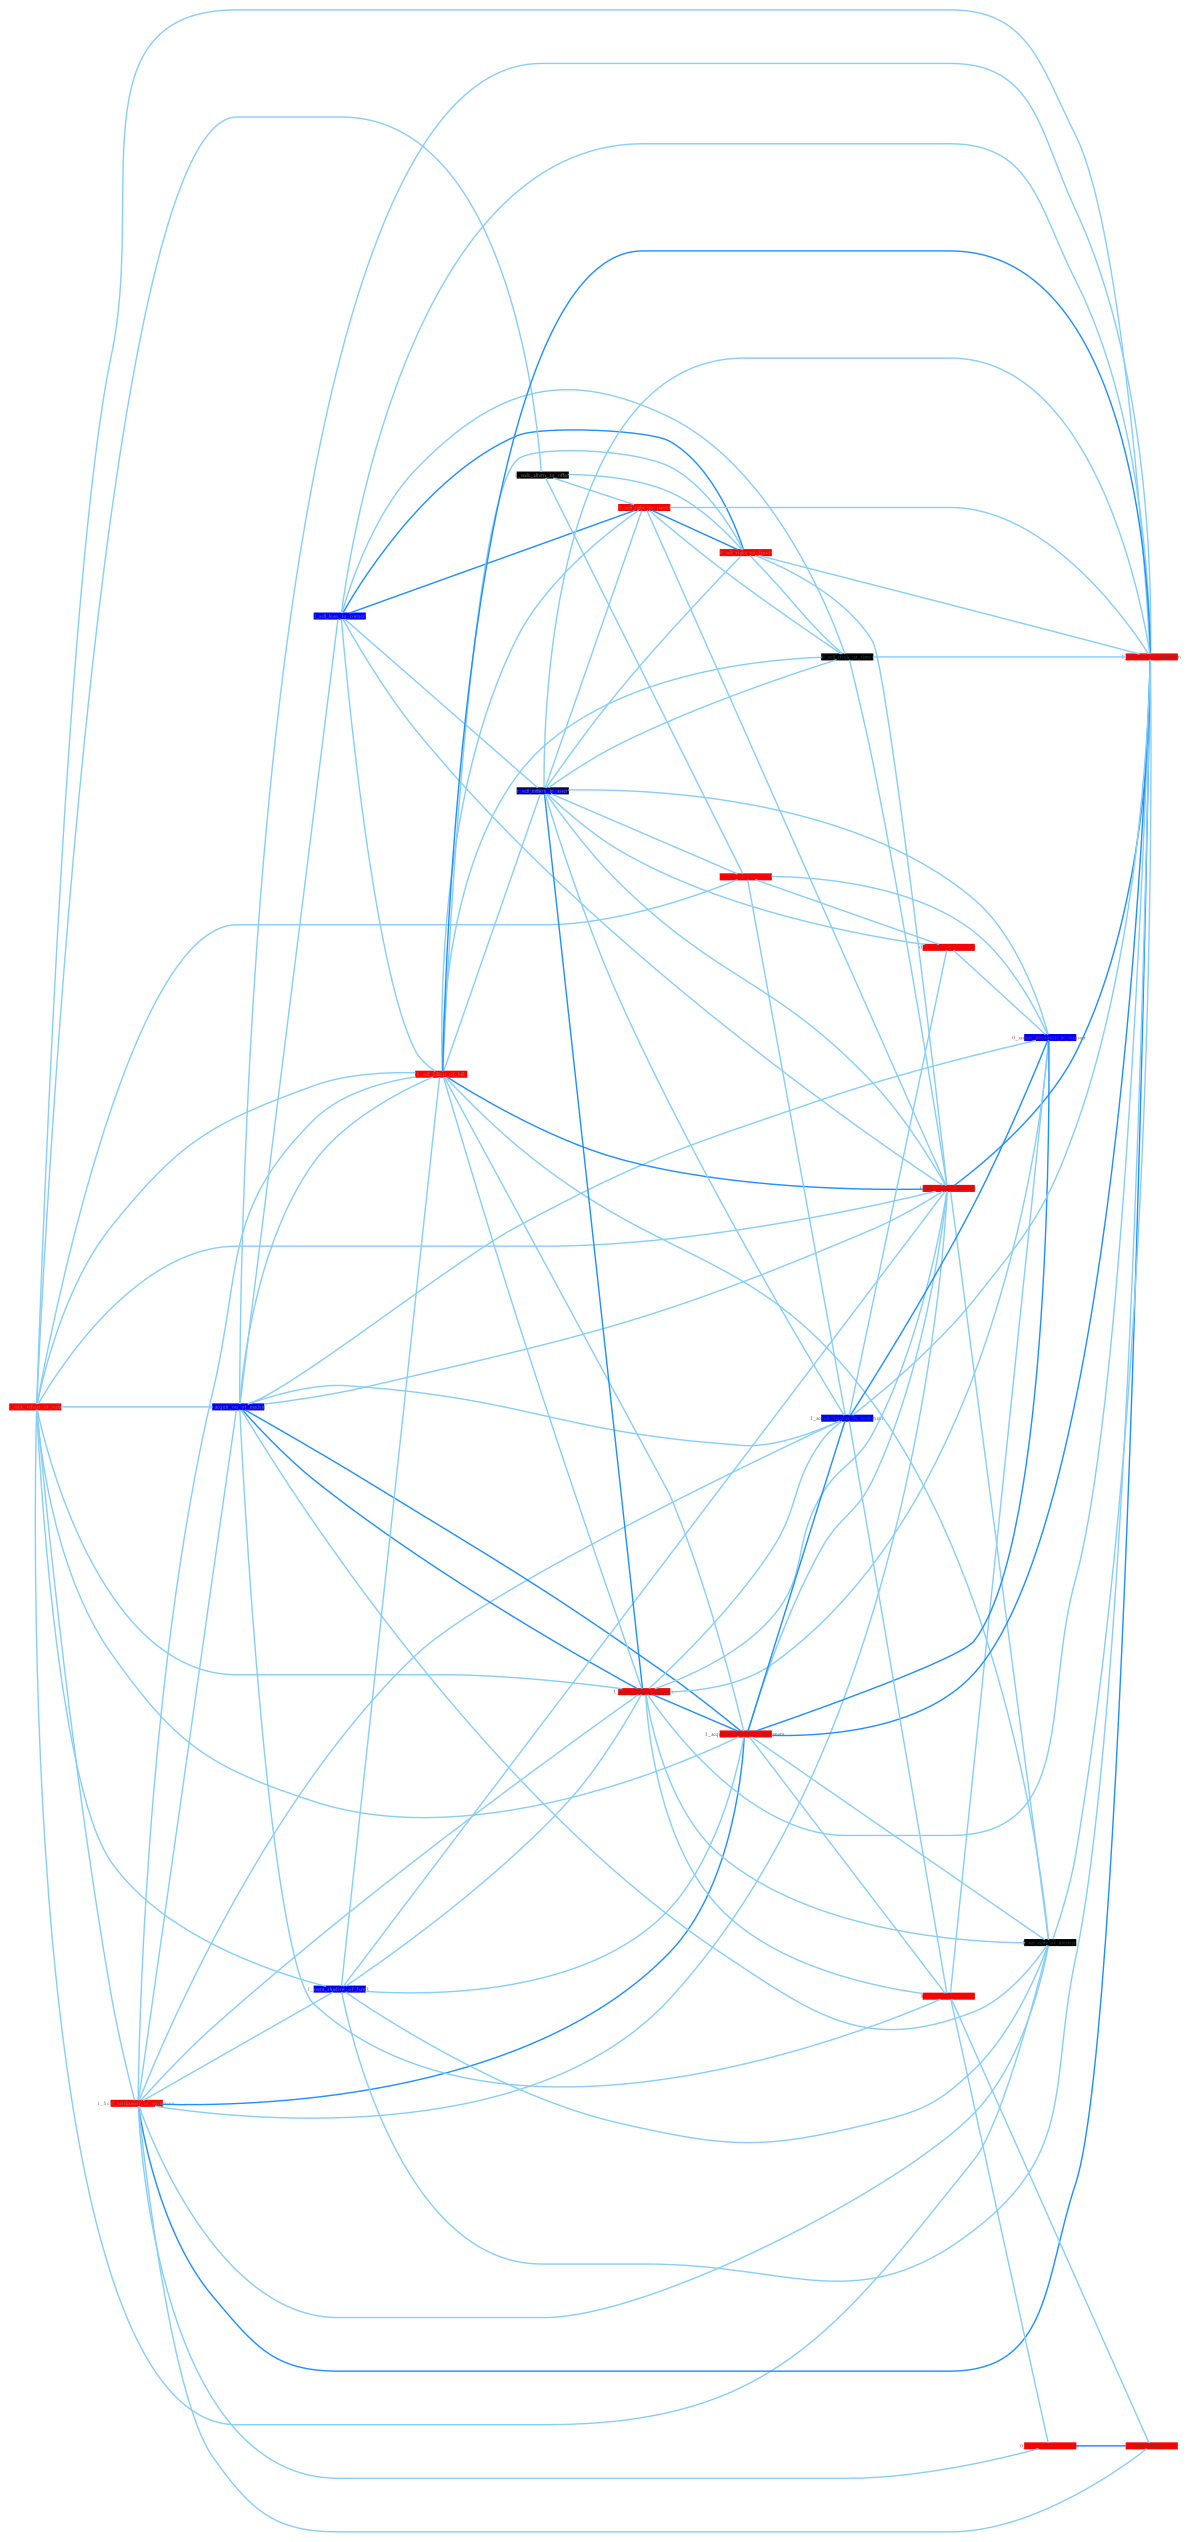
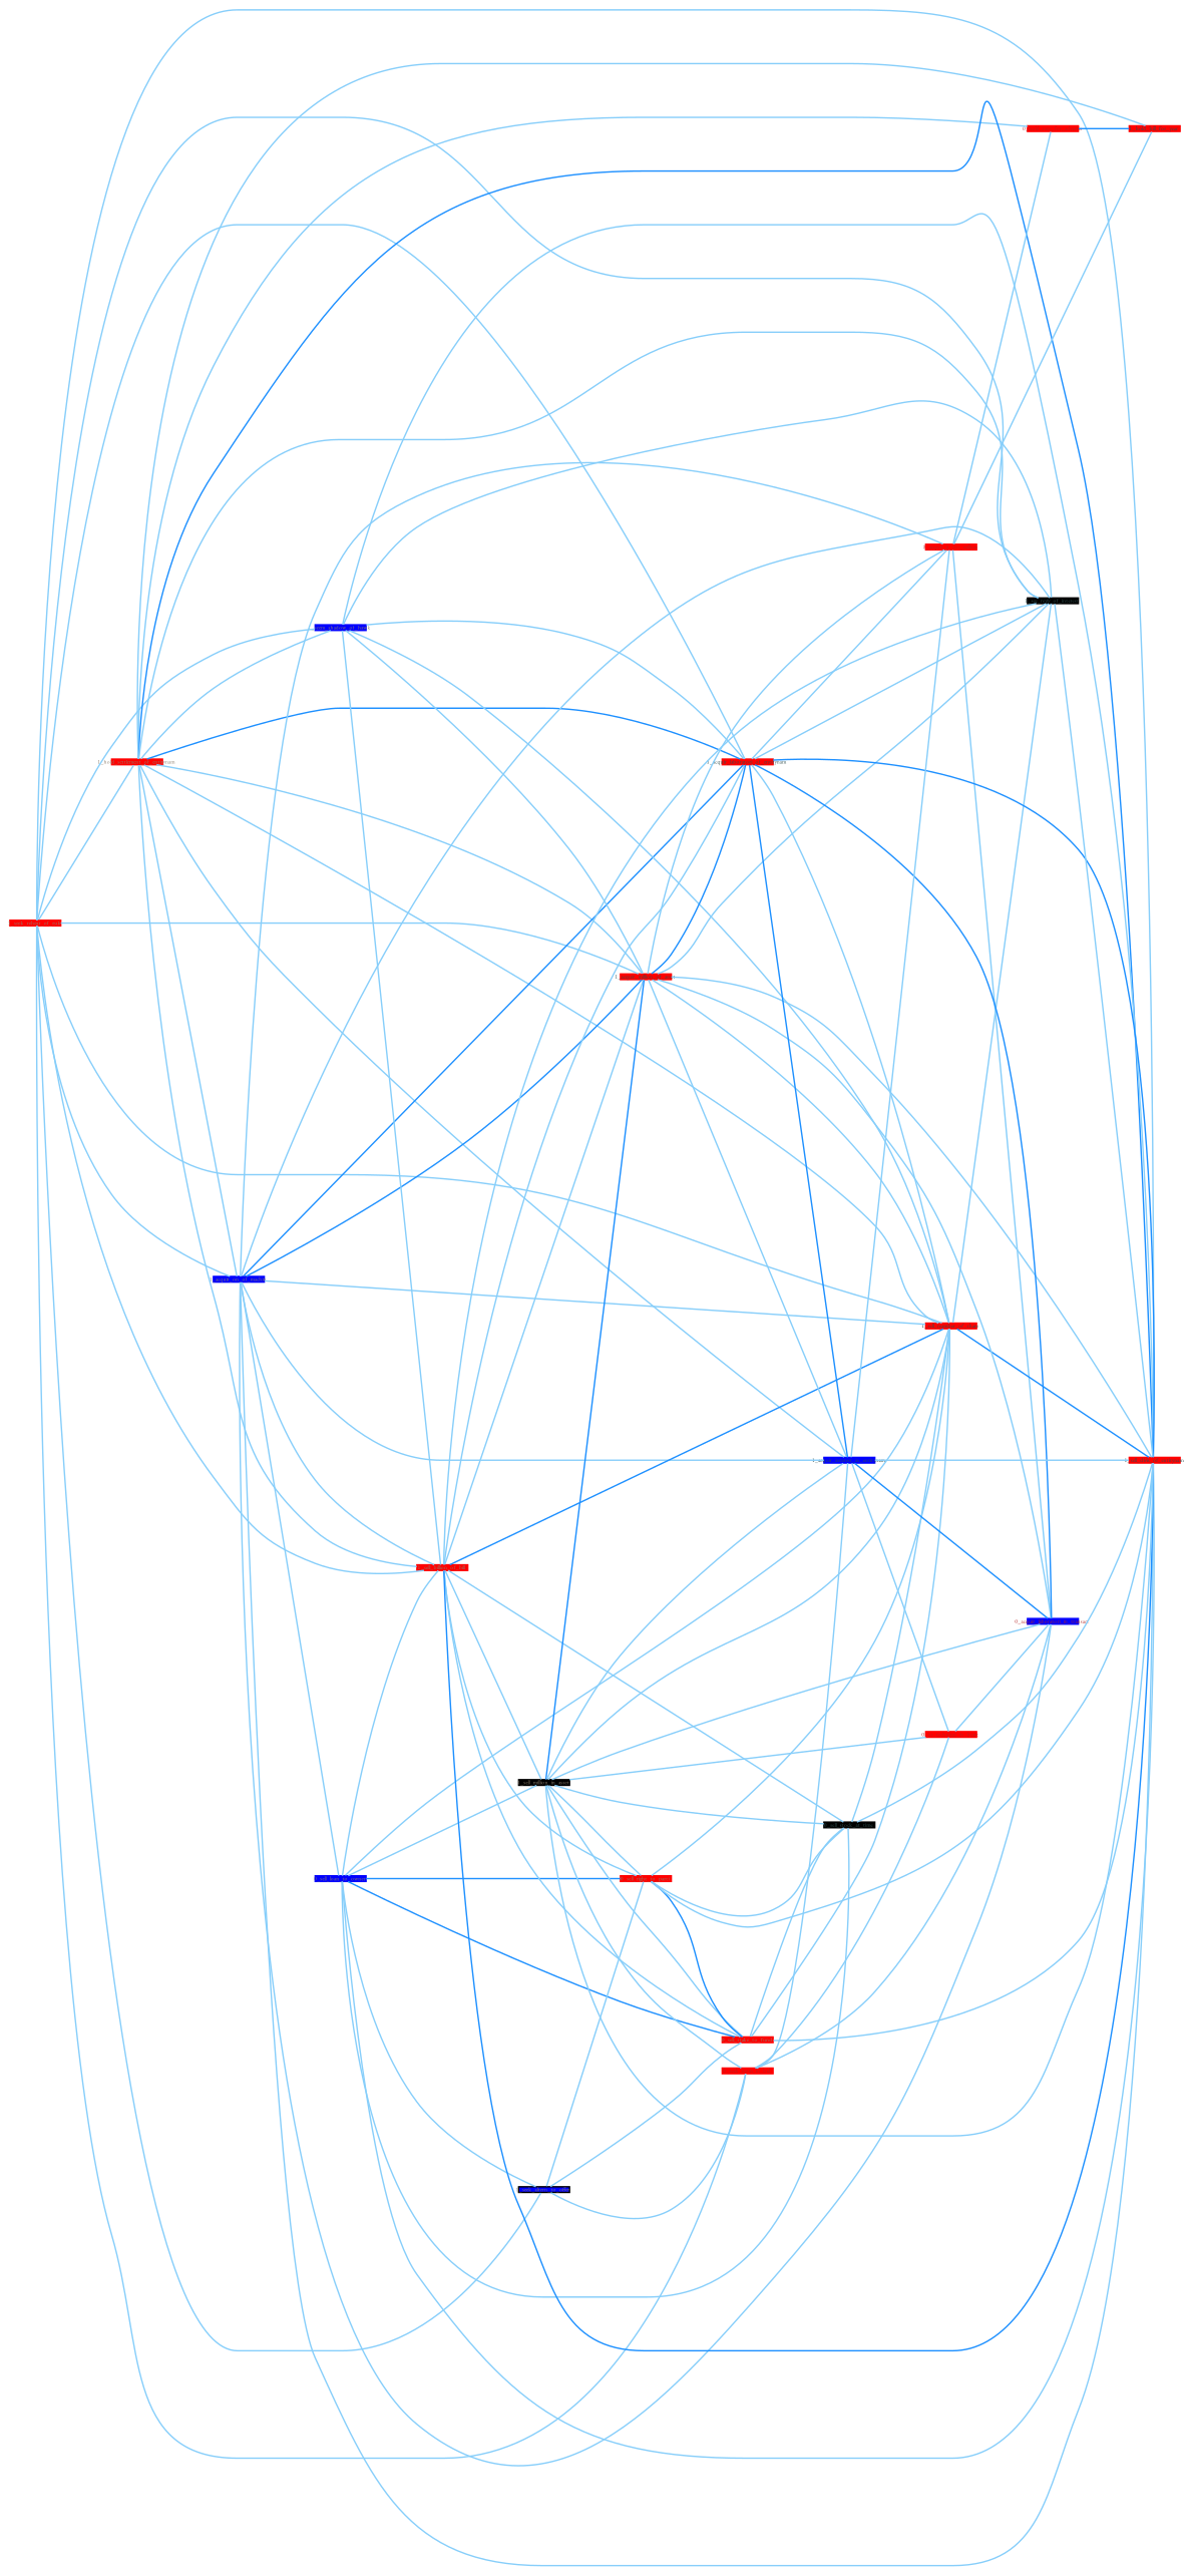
  graph {
    fontname="EB Garamond"
    rankdir=LR
    node [color=red fixedsize=true fontcolor="#8b7d6b" fontname="EB Garamond" fontsize=4 shape=polygon style=filled]
    edge [color="#87cefa" fontname="EB Garamond" w=1]
    "0_sell_loan_to_owner " [color=blue height=.06 width=.5]
    "1_seek_rehear_of_rule " [height=.06 width=.5]
    "1_hold_settlement_of_entitynam " [height=.06 width=.5]
-   "1_seek_altern_to_offer " [color=black height=.06 width=.5]
+   "1_seek_altern_to_offer " [color=black height=.06 width=.5 fillcolor=blue]
    "1_acquir_on_of_machin " [color=blue height=.06 width=.5]
    "1_seem_shadow_of_hawk " [color=blue height=.06 width=.5]
    "1_sell_billion_of_bill " [height=.06 width=.5]
-   "1_sell_million_in_asset " [color=black height=.06 width=.5 fillcolor=blue]
+   "1_sell_million_in_asset " [color=black height=.06 width=.5]
    "0_sell_right_to_parti " [height=.06 width=.5]
    "0_sell_stake_to_fund " [height=.06 width=.5]
    "0_seek_term_in_bid " [fontcolor="#b22222" height=.06 width=.5]
    "0_us_techniqu_in_heart " [fontcolor="#b22222" height=.06 width=.5]
    "0_acquir_it_for_million " [fontcolor="#b22222" height=.06 width=.5]
    "0_hold_rate_for_advertis " [fontcolor="#b22222" height=.06 width=.5]
    "0_acquir_laboratori_in_transact " [color=blue fontcolor="#b22222" height=.06 width=.5]
    "0_sell_stock_at_time " [color=black fontcolor="#2f4f4f" height=.06 width=.5]
    "1_sell_number_of_share " [fontcolor="#2f4f4f" height=.06 width=.5]
    "1_sell_divis_of_entitynam " [fontcolor="#2f4f4f" height=.06 width=.5]
    "1_acquir_million_of_asset " [fontcolor="#2f4f4f" height=.06 width=.5]
    "1_acquir_laboratori_of_entitynam " [fontcolor="#2f4f4f" height=.06 width=.5]
    "1_see_reviv_of_interest " [color=black fontcolor="#2f4f4f" height=.06 width=.5]
    "1_acquir_interest_in_entitynam " [color=blue fontcolor="#2f4f4f" height=.06 width=.5]
    "1_hold_bill_for_year " [fontcolor="#2f4f4f" height=.06 width=.5]
    subgraph sub_1 {
      "0_sell_loan_to_owner "
      "1_seek_rehear_of_rule "
      "1_hold_settlement_of_entitynam "
      "1_seek_altern_to_offer "
      "1_acquir_on_of_machin "
      "1_seem_shadow_of_hawk "
      "1_sell_billion_of_bill "
      "1_sell_million_in_asset "
      "0_sell_right_to_parti "
      "0_sell_stake_to_fund "
    }
    subgraph sub_2 {
      "0_seek_term_in_bid "
      "0_us_techniqu_in_heart "
      "0_acquir_it_for_million "
      "0_hold_rate_for_advertis "
      "0_acquir_laboratori_in_transact "
    }
+   "0_sell_loan_to_owner " -- "1_seek_altern_to_offer "
    "0_sell_loan_to_owner " -- "1_sell_billion_of_bill "
    "0_sell_loan_to_owner " -- "1_sell_million_in_asset "
    "0_sell_loan_to_owner " -- "0_sell_right_to_parti " [color="#1e90ff" w=2]
    "0_sell_loan_to_owner " -- "0_sell_stake_to_fund " [color="#1e90ff" w=2]
    "0_sell_loan_to_owner " -- "0_sell_stock_at_time "
    "0_sell_loan_to_owner " -- "1_sell_number_of_share "
    "0_sell_loan_to_owner " -- "1_sell_divis_of_entitynam "
    "1_seek_rehear_of_rule " -- "1_hold_settlement_of_entitynam "
    "1_seek_rehear_of_rule " -- "1_seek_altern_to_offer "
    "1_seek_rehear_of_rule " -- "1_acquir_on_of_machin "
    "1_seek_rehear_of_rule " -- "1_seem_shadow_of_hawk "
    "1_seek_rehear_of_rule " -- "1_sell_billion_of_bill "
    "1_seek_rehear_of_rule " -- "0_seek_term_in_bid "
    "1_seek_rehear_of_rule " -- "1_sell_number_of_share "
    "1_seek_rehear_of_rule " -- "1_sell_divis_of_entitynam "
    "1_seek_rehear_of_rule " -- "1_acquir_million_of_asset "
    "1_seek_rehear_of_rule " -- "1_acquir_laboratori_of_entitynam "
    "1_seek_rehear_of_rule " -- "1_see_reviv_of_interest "
    "1_hold_settlement_of_entitynam " -- "1_acquir_on_of_machin "
    "1_hold_settlement_of_entitynam " -- "1_seem_shadow_of_hawk "
    "1_hold_settlement_of_entitynam " -- "1_sell_billion_of_bill "
    "1_hold_settlement_of_entitynam " -- "0_hold_rate_for_advertis "
    "1_hold_settlement_of_entitynam " -- "1_sell_number_of_share "
    "1_hold_settlement_of_entitynam " -- "1_sell_divis_of_entitynam " [color="#1e90ff" w=2]
    "1_hold_settlement_of_entitynam " -- "1_acquir_million_of_asset "
    "1_hold_settlement_of_entitynam " -- "1_acquir_laboratori_of_entitynam " [color="#1e90ff" w=2]
    "1_hold_settlement_of_entitynam " -- "1_see_reviv_of_interest "
    "1_hold_settlement_of_entitynam " -- "1_acquir_interest_in_entitynam "
    "1_hold_settlement_of_entitynam " -- "1_hold_bill_for_year "
    "1_seek_altern_to_offer " -- "0_sell_right_to_parti "
    "1_seek_altern_to_offer " -- "0_sell_stake_to_fund "
    "1_seek_altern_to_offer " -- "0_seek_term_in_bid "
    "1_acquir_on_of_machin " -- "0_sell_loan_to_owner "
    "1_acquir_on_of_machin " -- "1_sell_billion_of_bill "
    "1_acquir_on_of_machin " -- "0_acquir_it_for_million "
    "1_acquir_on_of_machin " -- "0_acquir_laboratori_in_transact "
    "1_acquir_on_of_machin " -- "1_sell_number_of_share "
    "1_acquir_on_of_machin " -- "1_sell_divis_of_entitynam "
    "1_acquir_on_of_machin " -- "1_acquir_million_of_asset " [color="#1e90ff" w=2]
    "1_acquir_on_of_machin " -- "1_acquir_laboratori_of_entitynam " [color="#1e90ff" w=2]
    "1_acquir_on_of_machin " -- "1_see_reviv_of_interest "
    "1_acquir_on_of_machin " -- "1_acquir_interest_in_entitynam "
    "1_seem_shadow_of_hawk " -- "1_sell_billion_of_bill "
    "1_seem_shadow_of_hawk " -- "1_sell_number_of_share "
    "1_seem_shadow_of_hawk " -- "1_sell_divis_of_entitynam "
    "1_seem_shadow_of_hawk " -- "1_acquir_million_of_asset "
    "1_seem_shadow_of_hawk " -- "1_acquir_laboratori_of_entitynam "
    "1_seem_shadow_of_hawk " -- "1_see_reviv_of_interest "
    "1_sell_billion_of_bill " -- "1_sell_million_in_asset "
    "1_sell_billion_of_bill " -- "0_sell_right_to_parti "
    "1_sell_billion_of_bill " -- "0_sell_stake_to_fund "
    "1_sell_billion_of_bill " -- "0_sell_stock_at_time "
    "1_sell_billion_of_bill " -- "1_sell_number_of_share " [color="#1e90ff" w=2]
    "1_sell_billion_of_bill " -- "1_sell_divis_of_entitynam " [color="#1e90ff" w=2]
    "1_sell_billion_of_bill " -- "1_acquir_million_of_asset "
    "1_sell_billion_of_bill " -- "1_acquir_laboratori_of_entitynam "
    "1_sell_billion_of_bill " -- "1_see_reviv_of_interest "
    "1_sell_million_in_asset " -- "0_sell_right_to_parti "
    "1_sell_million_in_asset " -- "0_sell_stake_to_fund "
    "1_sell_million_in_asset " -- "0_seek_term_in_bid "
    "1_sell_million_in_asset " -- "0_us_techniqu_in_heart "
    "1_sell_million_in_asset " -- "0_acquir_laboratori_in_transact "
    "1_sell_million_in_asset " -- "0_sell_stock_at_time "
    "1_sell_million_in_asset " -- "1_sell_number_of_share "
    "1_sell_million_in_asset " -- "1_sell_divis_of_entitynam "
    "1_sell_million_in_asset " -- "1_acquir_million_of_asset " [color="#1e90ff" w=2]
    "1_sell_million_in_asset " -- "1_acquir_interest_in_entitynam "
    "0_sell_right_to_parti " -- "0_sell_stake_to_fund " [color="#1e90ff" w=2]
    "0_sell_right_to_parti " -- "0_sell_stock_at_time "
    "0_sell_right_to_parti " -- "1_sell_number_of_share "
    "0_sell_right_to_parti " -- "1_sell_divis_of_entitynam "
    "0_sell_stake_to_fund " -- "0_sell_stock_at_time "
    "0_sell_stake_to_fund " -- "1_sell_number_of_share "
    "0_sell_stake_to_fund " -- "1_sell_divis_of_entitynam "
    "0_seek_term_in_bid " -- "0_us_techniqu_in_heart "
    "0_seek_term_in_bid " -- "0_acquir_laboratori_in_transact "
    "0_seek_term_in_bid " -- "1_acquir_interest_in_entitynam "
    "0_us_techniqu_in_heart " -- "0_acquir_laboratori_in_transact "
    "0_acquir_it_for_million " -- "0_hold_rate_for_advertis "
    "0_acquir_it_for_million " -- "0_acquir_laboratori_in_transact "
    "0_acquir_it_for_million " -- "1_hold_bill_for_year "
    "0_hold_rate_for_advertis " -- "1_hold_bill_for_year " [color="#1e90ff" w=2]
    "0_sell_stock_at_time " -- "1_sell_number_of_share "
    "0_sell_stock_at_time " -- "1_sell_divis_of_entitynam "
    "1_sell_number_of_share " -- "1_sell_divis_of_entitynam " [color="#1e90ff" w=2]
    "1_sell_number_of_share " -- "1_see_reviv_of_interest "
    "1_acquir_million_of_asset " -- "0_acquir_it_for_million "
    "1_acquir_million_of_asset " -- "0_acquir_laboratori_in_transact "
    "1_acquir_million_of_asset " -- "1_sell_number_of_share "
    "1_acquir_million_of_asset " -- "1_sell_divis_of_entitynam "
    "1_acquir_million_of_asset " -- "1_acquir_laboratori_of_entitynam " [color="#1e90ff" w=2]
    "1_acquir_million_of_asset " -- "1_see_reviv_of_interest "
    "1_acquir_million_of_asset " -- "1_acquir_interest_in_entitynam "
    "1_acquir_laboratori_of_entitynam " -- "0_acquir_it_for_million "
    "1_acquir_laboratori_of_entitynam " -- "0_acquir_laboratori_in_transact " [color="#1e90ff" w=2]
    "1_acquir_laboratori_of_entitynam " -- "1_sell_number_of_share "
    "1_acquir_laboratori_of_entitynam " -- "1_sell_divis_of_entitynam " [color="#1e90ff" w=2]
    "1_acquir_laboratori_of_entitynam " -- "1_see_reviv_of_interest "
    "1_acquir_laboratori_of_entitynam " -- "1_acquir_interest_in_entitynam " [color="#1e90ff" w=2]
    "1_see_reviv_of_interest " -- "1_sell_divis_of_entitynam "
    "1_acquir_interest_in_entitynam " -- "0_us_techniqu_in_heart "
    "1_acquir_interest_in_entitynam " -- "0_acquir_it_for_million "
    "1_acquir_interest_in_entitynam " -- "0_acquir_laboratori_in_transact " [color="#1e90ff" w=2]
    "1_acquir_interest_in_entitynam " -- "1_sell_divis_of_entitynam "
  }
